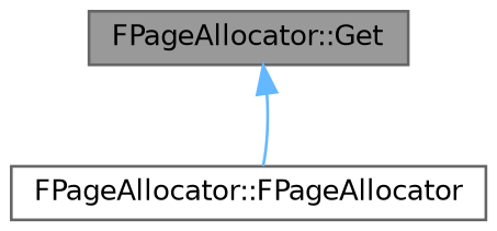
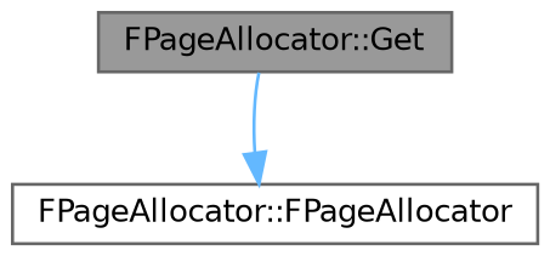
  digraph {
    rankdir=TB
    node [fontname=Helvetica fontsize=10 shape=box style=filled]
    n1 [color=gray40 fillcolor=grey60 fontcolor=black height=0.2 label="FPageAllocator::Get" width=0.4]
    n2 [color=grey40 fillcolor=white height=0.2 label="FPageAllocator::FPageAllocator" width=0.4]
-   n2 -> n1 [color=steelblue1 fontname=Helvetica fontsize=10 labelfontname=Helvetica labelfontsize=10 style=solid]
+   n1 -> n2 [color=steelblue1 fontname=Helvetica fontsize=10 labelfontname=Helvetica labelfontsize=10 style=solid]
  }
